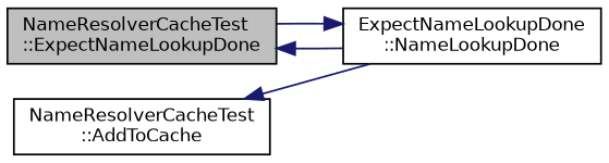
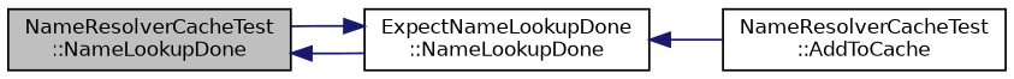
  digraph {
    rankdir=LR
    node [color=black fillcolor=white fontname=Helvetica fontsize=10 shape=record style=filled]
    edge [color=midnightblue dir=back fontname=Helvetica fontsize=10 labelfontname=Helvetica labelfontsize=10 style=solid]
-   n1 [fillcolor=grey75 fontcolor=black height=0.2 label="NameResolverCacheTest\l::ExpectNameLookupDone" width=0.4]
+   n1 [fillcolor=grey75 fontcolor=black height=0.2 label="NameResolverCacheTest\l::NameLookupDone" width=0.4]
    n2 [height=0.2 label="ExpectNameLookupDone\l::NameLookupDone" width=0.4]
    n3 [height=0.2 label="NameResolverCacheTest\l::AddToCache" width=0.4]
    n1 -> n2
    n2 -> n1
-   n3 -> n2
+   n2 -> n3
  }
